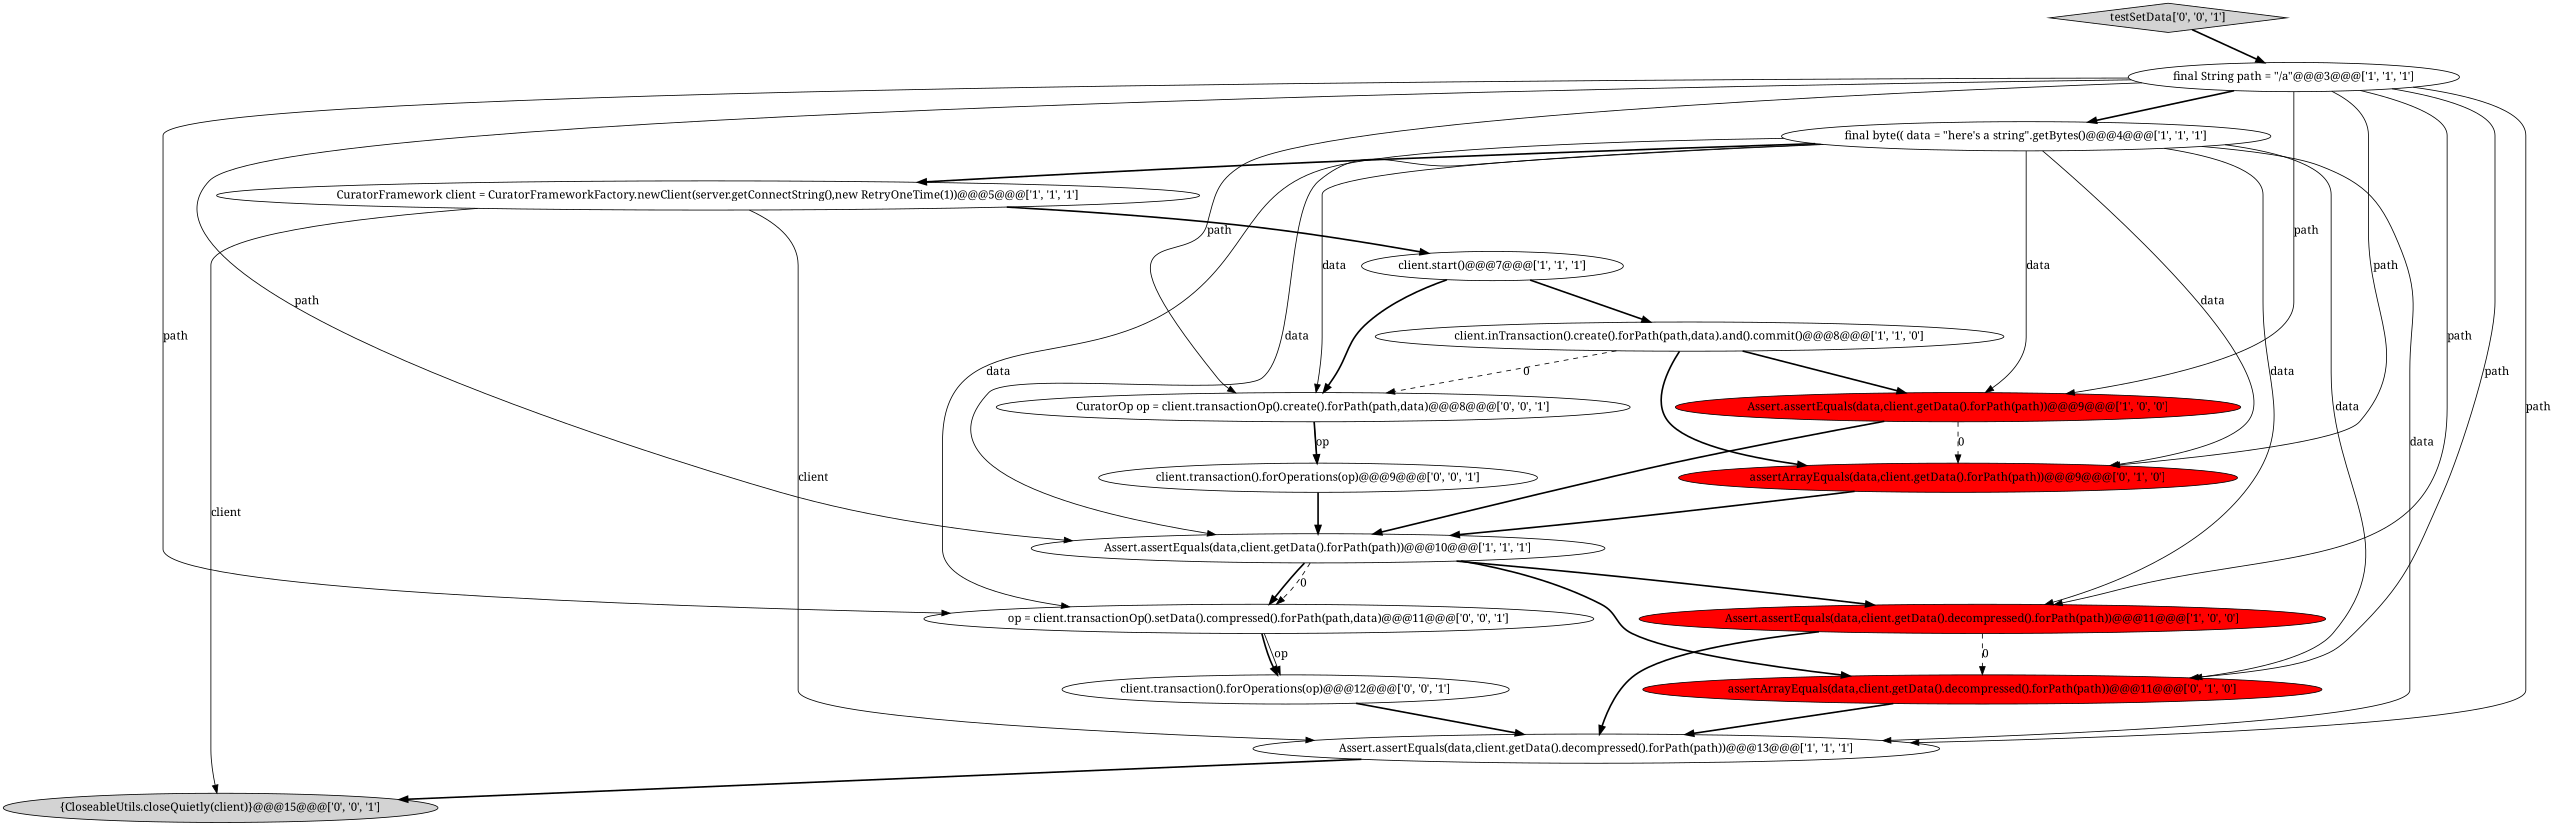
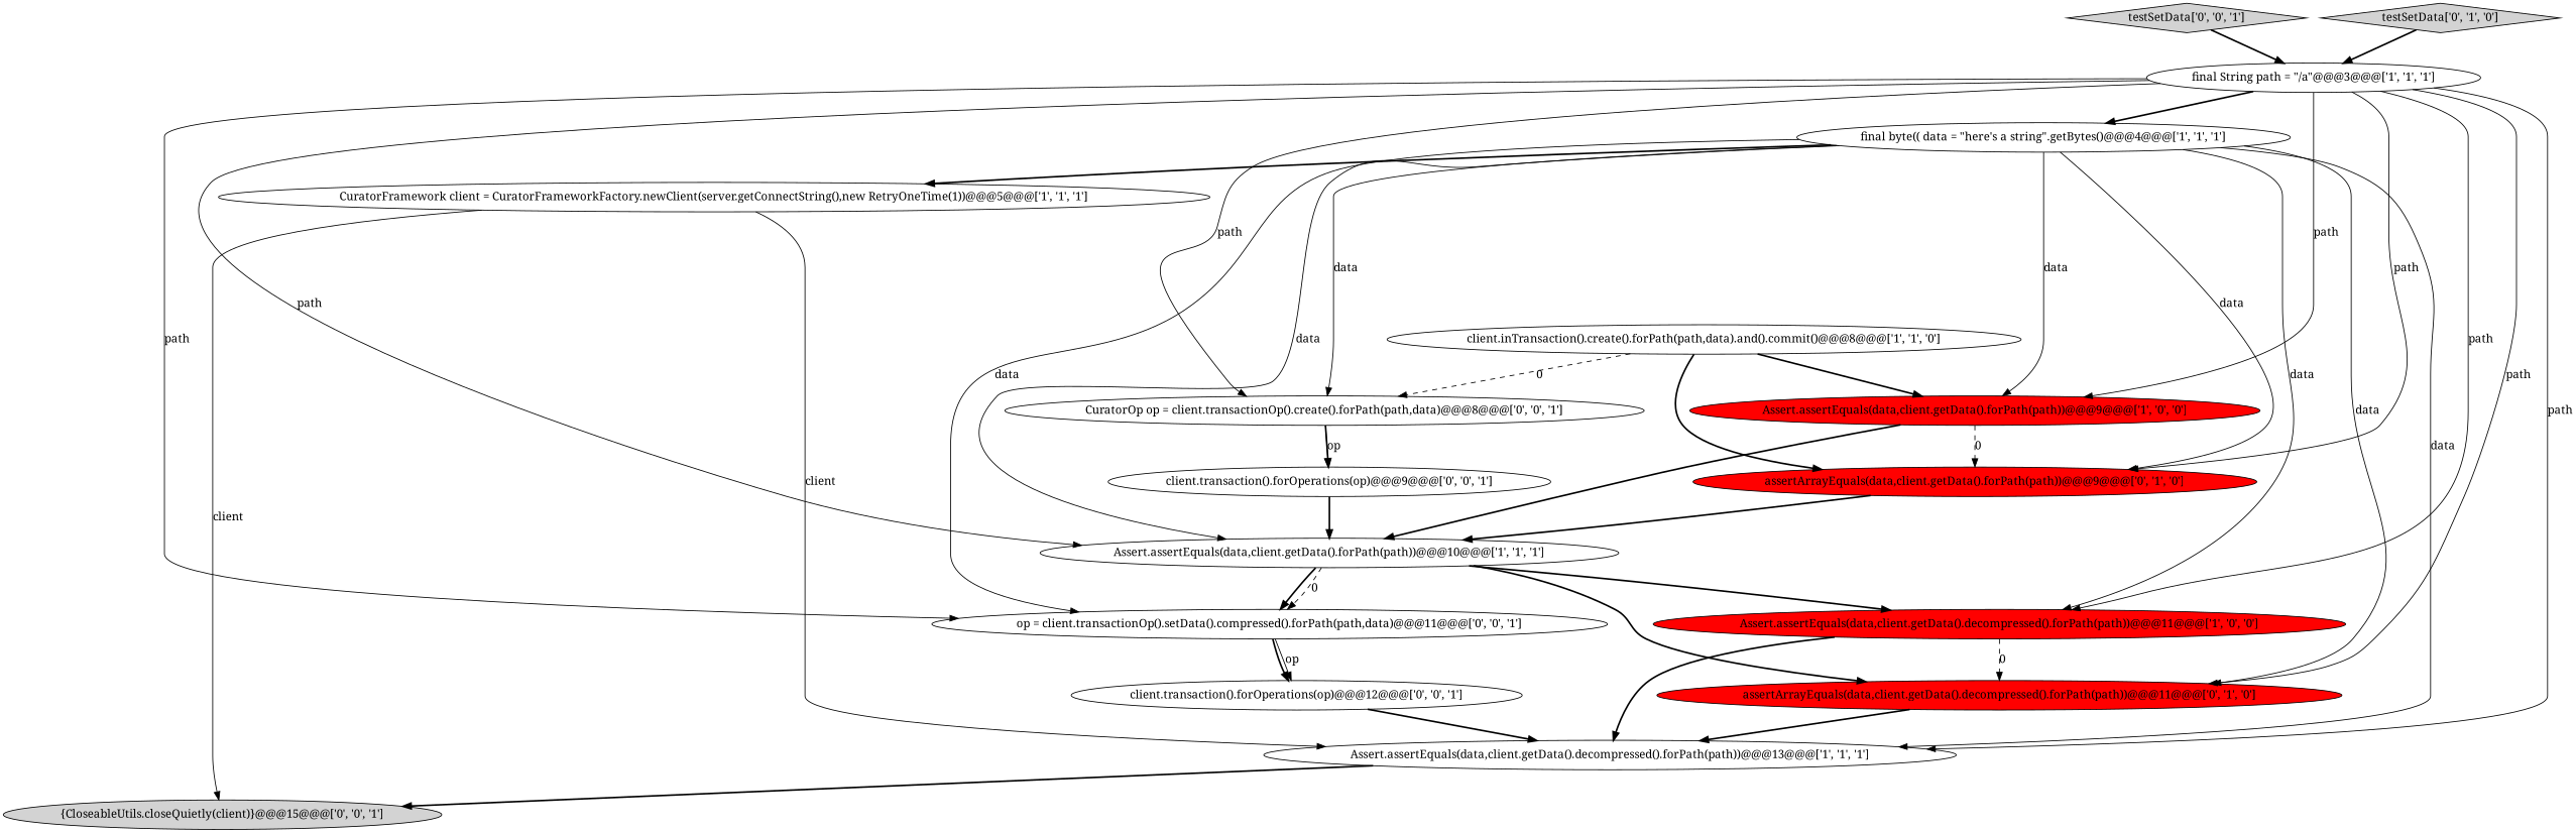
  digraph {
    fontname="Noto Serif"
    node [fillcolor=white fontname="Noto Serif" shape=ellipse style=filled]
    edge [fontname="Noto Serif" style=bold]
    n1 [label="client.transaction().forOperations(op)@@@12@@@['0', '0', '1']"]
    n2 [label="Assert.assertEquals(data,client.getData().decompressed().forPath(path))@@@13@@@['1', '1', '1']"]
    n3 [fillcolor=lightgray label="{CloseableUtils.closeQuietly(client)}@@@15@@@['0', '0', '1']"]
    n4 [label="final String path = \"/a\"@@@3@@@['1', '1', '1']"]
    n5 [label="op = client.transactionOp().setData().compressed().forPath(path,data)@@@11@@@['0', '0', '1']"]
    n6 [fillcolor=red label="Assert.assertEquals(data,client.getData().forPath(path))@@@9@@@['1', '0', '0']"]
    n7 [fillcolor=red label="assertArrayEquals(data,client.getData().forPath(path))@@@9@@@['0', '1', '0']"]
    n8 [label="Assert.assertEquals(data,client.getData().forPath(path))@@@10@@@['1', '1', '1']"]
    n9 [label="CuratorOp op = client.transactionOp().create().forPath(path,data)@@@8@@@['0', '0', '1']"]
    n10 [fillcolor=red label="Assert.assertEquals(data,client.getData().decompressed().forPath(path))@@@11@@@['1', '0', '0']"]
    n11 [fillcolor=red label="assertArrayEquals(data,client.getData().decompressed().forPath(path))@@@11@@@['0', '1', '0']"]
    n12 [label="final byte(( data = \"here's a string\".getBytes()@@@4@@@['1', '1', '1']"]
    n13 [fillcolor=lightgray label="testSetData['0', '0', '1']" shape=diamond]
+   n14 [fillcolor=lightgray label="testSetData['0', '1', '0']" shape=diamond]
    n15 [label="client.transaction().forOperations(op)@@@9@@@['0', '0', '1']"]
    n16 [label="client.inTransaction().create().forPath(path,data).and().commit()@@@8@@@['1', '1', '0']"]
    n17 [label="CuratorFramework client = CuratorFrameworkFactory.newClient(server.getConnectString(),new RetryOneTime(1))@@@5@@@['1', '1', '1']"]
-   n18 [label="client.start()@@@7@@@['1', '1', '1']"]
    n1 -> n2
    n2 -> n3
    n4 -> n2 [label=path style=solid]
    n4 -> n5 [label=path style=solid]
    n4 -> n6 [label=path style=solid]
    n4 -> n7 [label=path style=solid]
    n4 -> n8 [label=path style=solid]
    n4 -> n9 [label=path style=solid]
    n4 -> n10 [label=path style=solid]
    n4 -> n11 [label=path style=solid]
    n4 -> n12
    n5 -> n1
    n5 -> n1 [label=op style=solid]
    n6 -> n7 [label=0 style=dashed]
    n6 -> n8
    n7 -> n8
    n8 -> n5
    n8 -> n5 [label=0 style=dashed]
    n8 -> n10
    n8 -> n11
    n9 -> n15 [label=op style=solid]
    n9 -> n15
    n10 -> n2
    n10 -> n11 [label=0 style=dashed]
    n11 -> n2
    n12 -> n2 [label=data style=solid]
    n12 -> n5 [label=data style=solid]
    n12 -> n6 [label=data style=solid]
    n12 -> n7 [label=data style=solid]
    n12 -> n8 [label=data style=solid]
    n12 -> n9 [label=data style=solid]
    n12 -> n10 [label=data style=solid]
    n12 -> n11 [label=data style=solid]
    n12 -> n17
    n13 -> n4
+   n14 -> n4
    n15 -> n8
    n16 -> n6
    n16 -> n7
    n16 -> n9 [label=0 style=dashed]
    n17 -> n2 [label=client style=solid]
    n17 -> n3 [label=client style=solid]
-   n17 -> n18
-   n18 -> n9
-   n18 -> n16
  }
